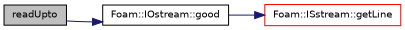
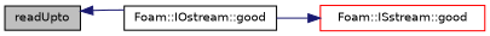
  digraph {
    fontname="DejaVu Sans"
    rankdir=LR
    node [color=black fontname="DejaVu Sans" fontsize=10 shape=record]
    edge [color=midnightblue fontname="DejaVu Sans" fontsize=10 labelfontname=FreeSans labelfontsize=10 style=solid]
    n1 [fillcolor=grey75 fontcolor=black height=0.2 label=readUpto style=filled width=0.4]
    n2 [height=0.2 label="Foam::IOstream::good" width=0.4]
-   n3 [color=red height=0.2 label="Foam::ISstream::getLine" width=0.4]
-   n1 -> n2
+   n3 [color=red height=0.2 label="Foam::ISstream::good" width=0.4]
+   n2 -> n1
    n2 -> n3
  }
